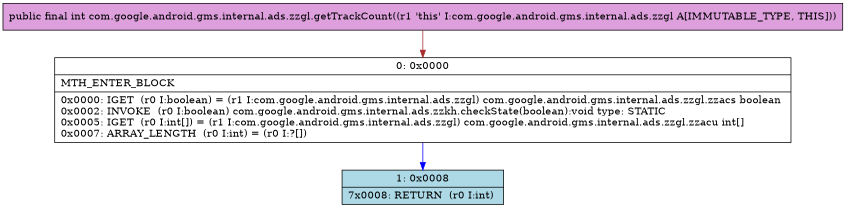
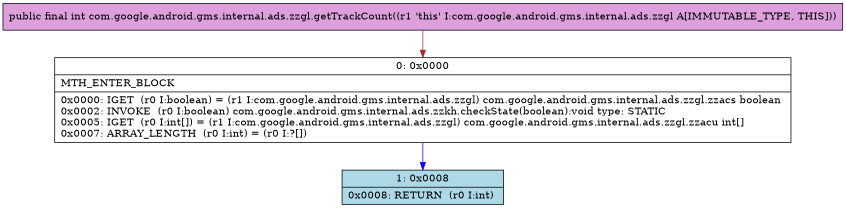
  digraph {
    node [shape=record style=filled]
    n1 [label="{0\:\ 0x0000|MTH_ENTER_BLOCK\l|0x0000: IGET  (r0 I:boolean) = (r1 I:com.google.android.gms.internal.ads.zzgl) com.google.android.gms.internal.ads.zzgl.zzacs boolean \l0x0002: INVOKE  (r0 I:boolean) com.google.android.gms.internal.ads.zzkh.checkState(boolean):void type: STATIC \l0x0005: IGET  (r0 I:int[]) = (r1 I:com.google.android.gms.internal.ads.zzgl) com.google.android.gms.internal.ads.zzgl.zzacu int[] \l0x0007: ARRAY_LENGTH  (r0 I:int) = (r0 I:?[]) \l}" fillcolor=white]
-   n2 [label="{1\:\ 0x0008|7x0008: RETURN  (r0 I:int) \l}" fillcolor=lightblue]
+   n2 [label="{1\:\ 0x0008|0x0008: RETURN  (r0 I:int) \l}" fillcolor=lightblue]
    n3 [label="{public final int com.google.android.gms.internal.ads.zzgl.getTrackCount((r1 'this' I:com.google.android.gms.internal.ads.zzgl A[IMMUTABLE_TYPE, THIS])) }" fillcolor=plum]
    n1 -> n2 [color=blue]
    n3 -> n1 [color=brown]
  }
